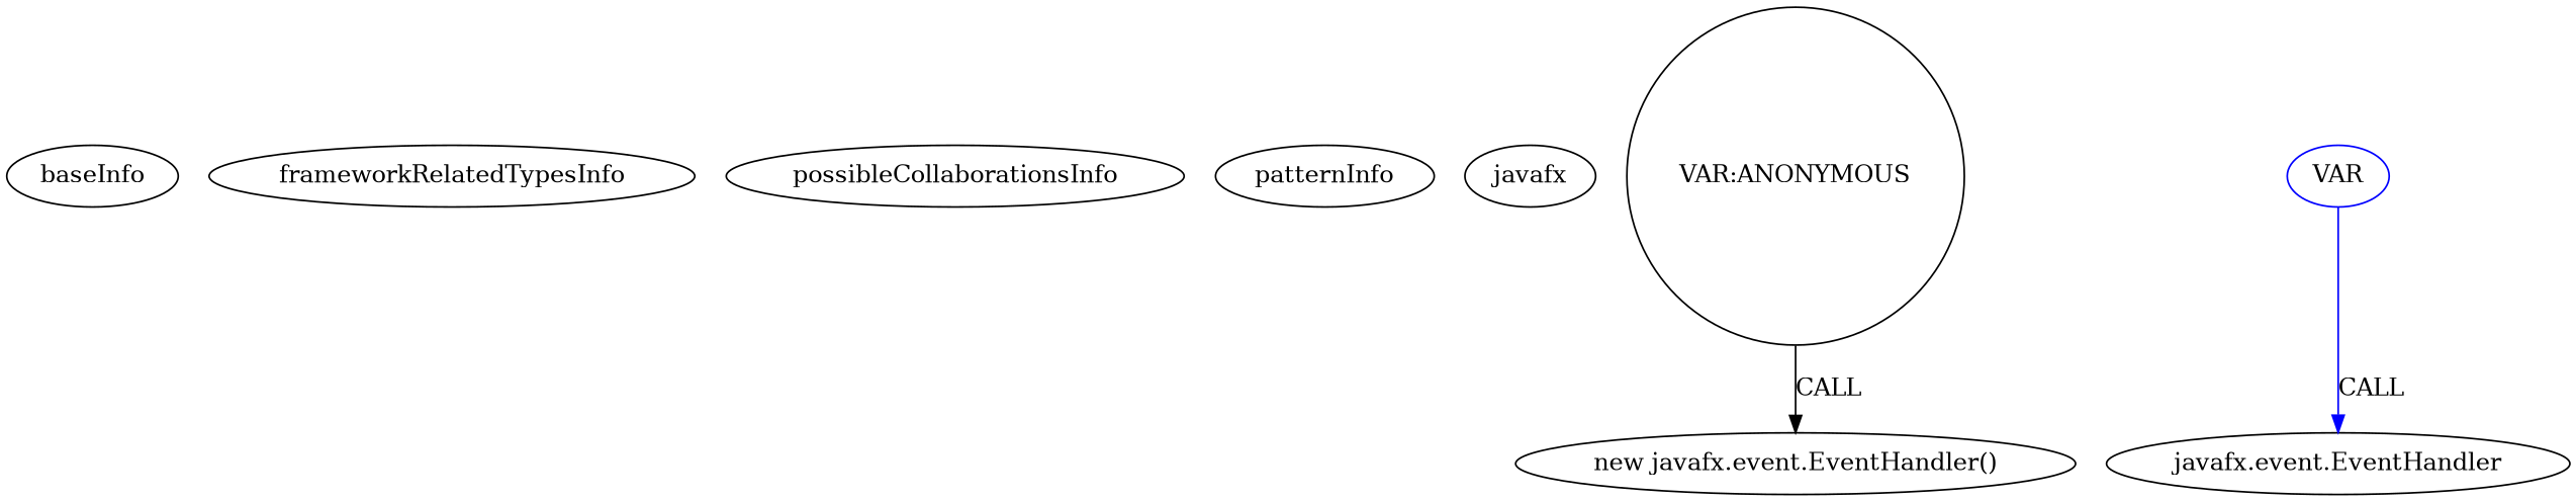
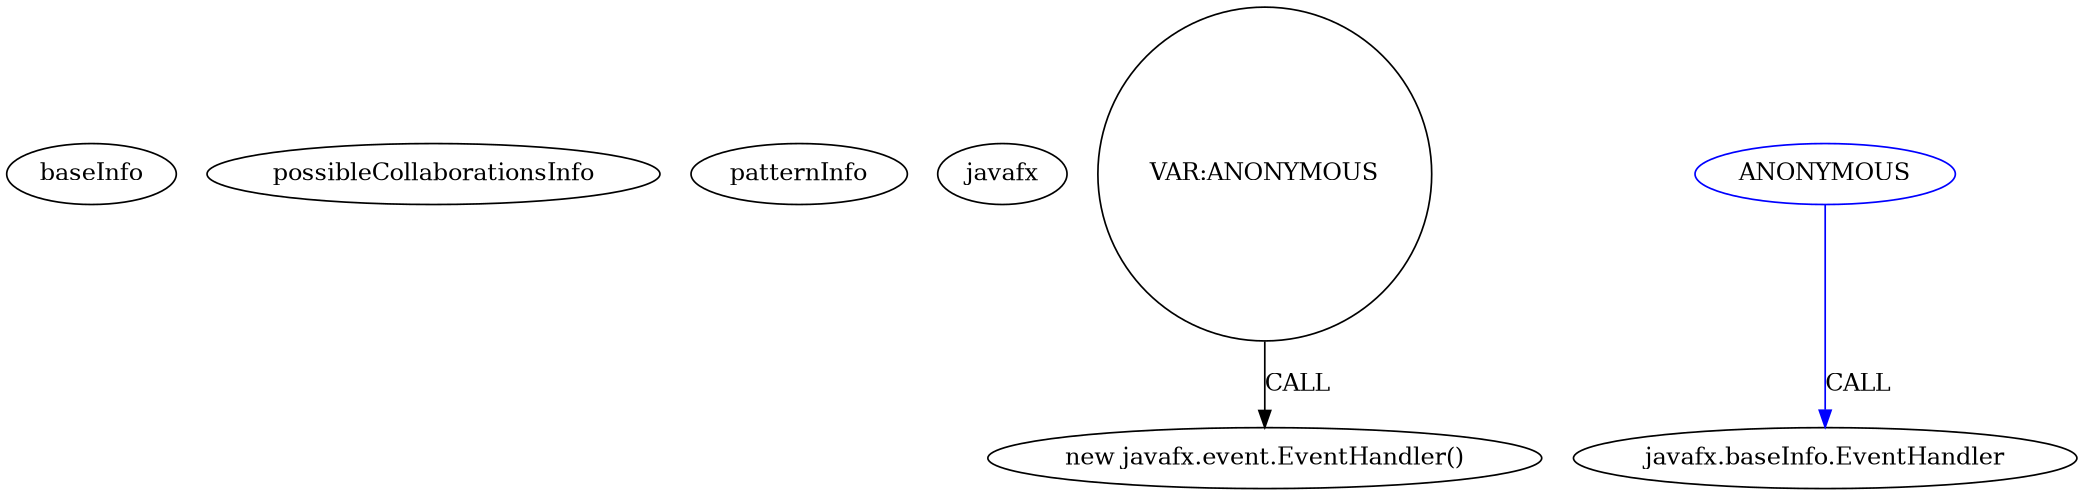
  digraph {
    baseInfo [category=pattern graphId=4451 isAnonymous=false possibleRelation=false]
-   frameworkRelatedTypesInfo
    possibleCollaborationsInfo
    patternInfo [frequency=2.0 patternRootClient=null]
    n5 [0="cyberaka-fxddp_poc~/cyberaka-fxddp_poc/fxddp_poc-master/fxddp-gui/src/main/java/com/cyberaka/fxddp/gui/impl/FormView.java~FormView~2335" 1="t-kensuke-Java8~/t-kensuke-Java8/Java8-master/src/main/java/clock/DigitalClock.java~DigitalClock~4444" label=javafx]
    n6 [isFrameworkType=false label="new javafx.event.EventHandler()" vertexType=CONSTRUCTOR_CALL]
    n7 [isFrameworkType=false label="VAR:ANONYMOUS" shape=circle vertexType=VARIABLE_EXPRESION]
-   n8 [color=blue isFrameworkType=false label=VAR vertexType=REFERENCE_ANONYMOUS_DECLARATION]
-   n9 [isFrameworkType=false label="javafx.event.EventHandler" vertexType=FRAMEWORK_INTERFACE_TYPE]
+   n8 [color=blue isFrameworkType=false label=ANONYMOUS vertexType=REFERENCE_ANONYMOUS_DECLARATION]
+   n9 [isFrameworkType=false label="javafx.baseInfo.EventHandler" vertexType=FRAMEWORK_INTERFACE_TYPE]
    n7 -> n6 [label=CALL]
    n8 -> n9 [color=blue label=CALL]
  }
